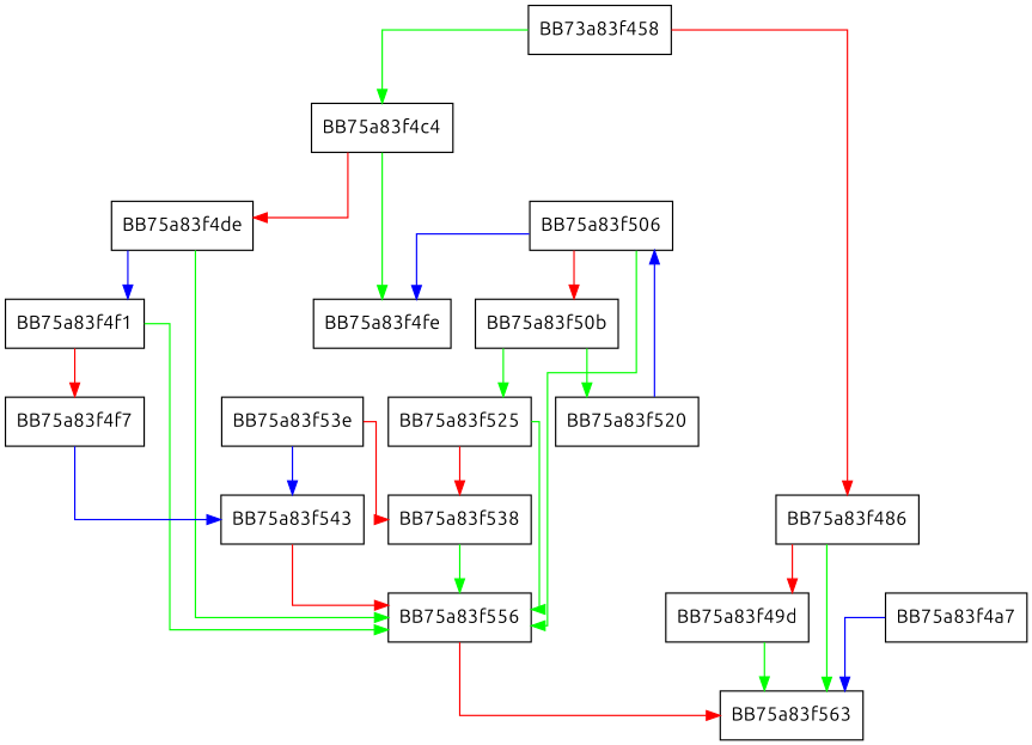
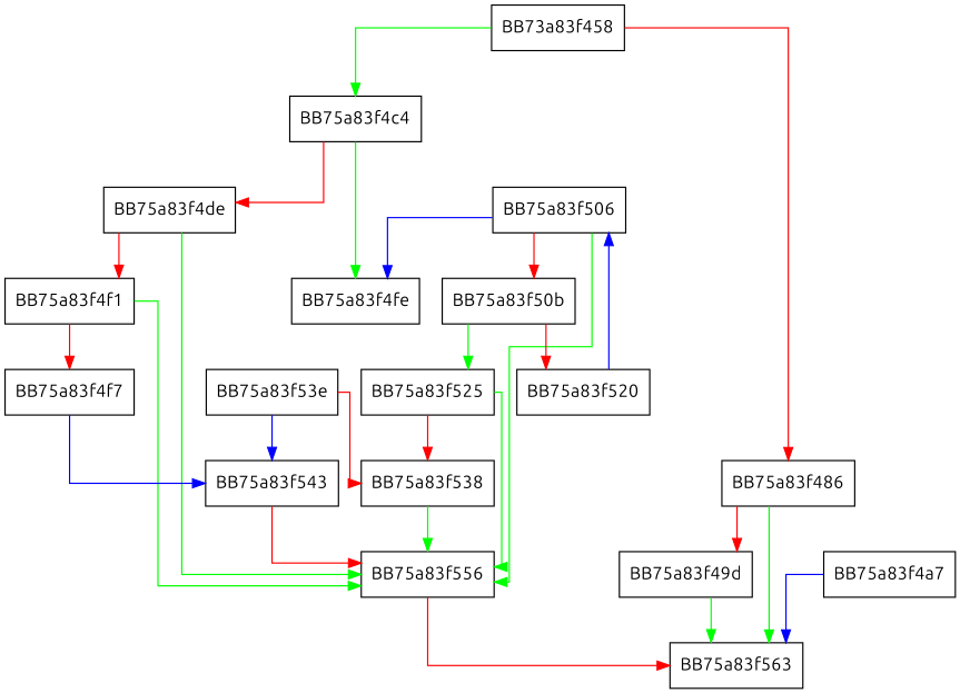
  digraph {
    fontname=Ubuntu
    splines=ortho
    node [fontname=Ubuntu shape=box]
    edge [color=red fontname=Ubuntu]
    n1 [label=BB73a83f458]
    BB75a83f4c4
    BB75a83f486
    BB75a83f4fe
    BB75a83f4de
    BB75a83f563
    BB75a83f49d
    BB75a83f556
    BB75a83f4f1
    BB75a83f4a7
    BB75a83f506
    BB75a83f50b
    BB75a83f4f7
    BB75a83f543
    BB75a83f525
    BB75a83f520
    BB75a83f538
    BB75a83f53e
    n1 -> BB75a83f4c4 [color=green]
    n1 -> BB75a83f486
    BB75a83f4c4 -> BB75a83f4fe [color=green]
    BB75a83f4c4 -> BB75a83f4de
    BB75a83f486 -> BB75a83f563 [color=green]
    BB75a83f486 -> BB75a83f49d
    BB75a83f4de -> BB75a83f556 [color=green]
-   BB75a83f4de -> BB75a83f4f1 [color=blue]
+   BB75a83f4de -> BB75a83f4f1
    BB75a83f49d -> BB75a83f563 [color=green]
    BB75a83f556 -> BB75a83f563
    BB75a83f4f1 -> BB75a83f556 [color=green]
    BB75a83f4f1 -> BB75a83f4f7
    BB75a83f4a7 -> BB75a83f563 [color=blue]
    BB75a83f506 -> BB75a83f4fe [color=blue]
    BB75a83f506 -> BB75a83f556 [color=green]
    BB75a83f506 -> BB75a83f50b
    BB75a83f50b -> BB75a83f525 [color=green]
-   BB75a83f50b -> BB75a83f520 [color=green]
+   BB75a83f50b -> BB75a83f520
    BB75a83f4f7 -> BB75a83f543 [color=blue]
    BB75a83f543 -> BB75a83f556
    BB75a83f525 -> BB75a83f556 [color=green]
    BB75a83f525 -> BB75a83f538
    BB75a83f520 -> BB75a83f506 [color=blue]
    BB75a83f538 -> BB75a83f556 [color=green]
    BB75a83f53e -> BB75a83f543 [color=blue]
    BB75a83f53e -> BB75a83f538
  }
